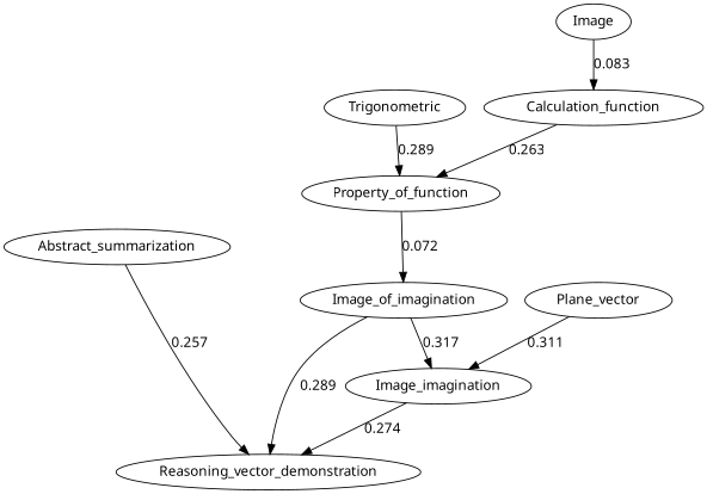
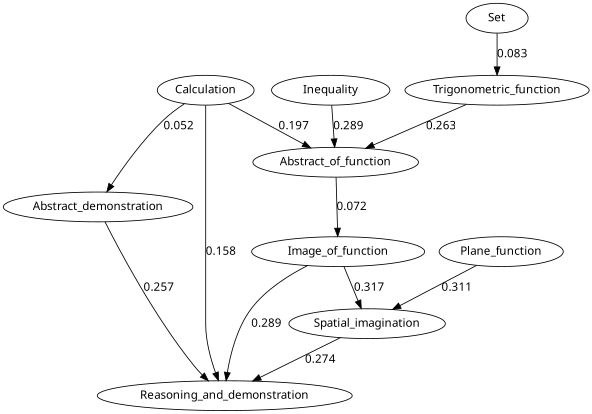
  digraph {
    node [fontname="Microsoft YaHei"]
    edge [fontname="Microsoft YaHei"]
-   Trigonometric_function [label=Calculation_function]
-   Property_of_function
-   Image_of_function [label=Image_of_imagination]
-   Set [label=Image]
-   Spatial_imagination [label=Image_imagination]
-   Reasoning_and_demonstration [label=Reasoning_vector_demonstration]
-   Inequality [label=Trigonometric]
-   Plane_vector
-   Abstract_summarization
+   Trigonometric_function
+   Property_of_function [label=Abstract_of_function]
+   Image_of_function
+   Set
+   Spatial_imagination
+   Reasoning_and_demonstration
+   Inequality
+   Plane_vector [label=Plane_function]
+   Abstract_summarization [label=Abstract_demonstration]
+   Calculation
    Trigonometric_function -> Property_of_function [label=0.263]
    Property_of_function -> Image_of_function [label=0.072]
    Image_of_function -> Spatial_imagination [label=0.317]
    Image_of_function -> Reasoning_and_demonstration [label=0.289]
    Set -> Trigonometric_function [label=0.083]
    Spatial_imagination -> Reasoning_and_demonstration [label=0.274]
    Inequality -> Property_of_function [label=0.289]
    Plane_vector -> Spatial_imagination [label=0.311]
    Abstract_summarization -> Reasoning_and_demonstration [label=0.257]
+   Calculation -> Property_of_function [label=0.197]
+   Calculation -> Reasoning_and_demonstration [label=0.158]
+   Calculation -> Abstract_summarization [label=0.052]
  }
